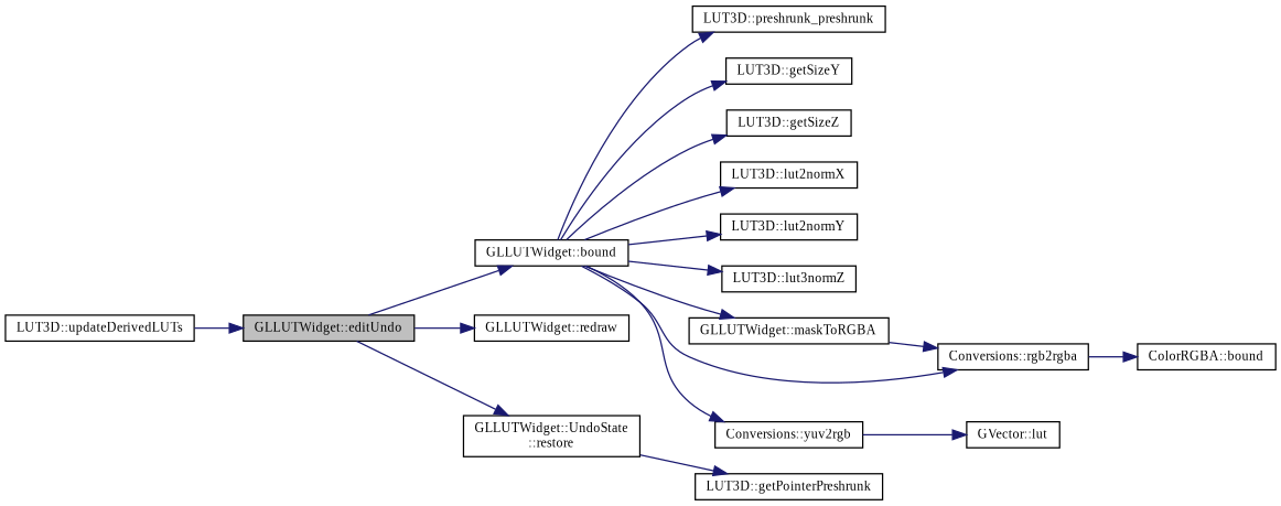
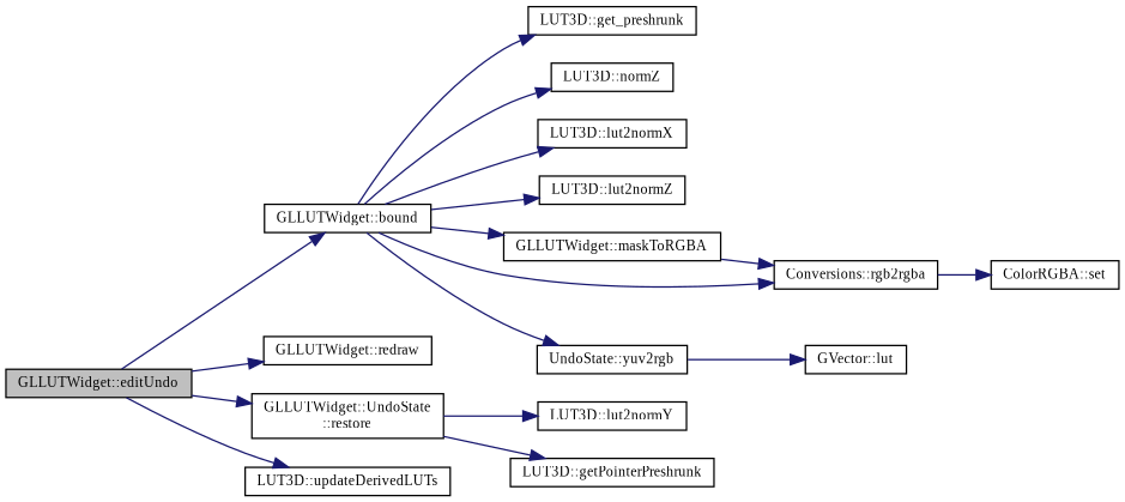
  digraph {
    fontname="Liberation Serif"
    rankdir=LR
    node [color=black fillcolor=white fontname="Liberation Serif" fontsize=10 shape=record style=filled]
    edge [color=midnightblue fontname="Liberation Serif" fontsize=10 labelfontname=Helvetica labelfontsize=10 style=solid]
    n1 [fillcolor=grey75 fontcolor=black height=0.2 label="GLLUTWidget::editUndo" width=0.4]
    n2 [height=0.2 label="GLLUTWidget::bound" width=0.4]
    n3 [height=0.2 label="GLLUTWidget::redraw" width=0.4]
    n4 [height=0.2 label="GLLUTWidget::UndoState\l::restore" width=0.4]
    n5 [height=0.2 label="LUT3D::updateDerivedLUTs" width=0.4]
-   n6 [height=0.2 label="LUT3D::preshrunk_preshrunk" width=0.4]
-   n7 [height=0.2 label="LUT3D::getSizeY" width=0.4]
-   n8 [height=0.2 label="LUT3D::getSizeZ" width=0.4]
+   n6 [height=0.2 label="LUT3D::get_preshrunk" width=0.4]
+   n8 [height=0.2 label="LUT3D::normZ" width=0.4]
    n9 [height=0.2 label="LUT3D::lut2normX" width=0.4]
    n10 [height=0.2 label="LUT3D::lut2normY" width=0.4]
-   n11 [height=0.2 label="LUT3D::lut3normZ" width=0.4]
+   n11 [height=0.2 label="LUT3D::lut2normZ" width=0.4]
    n12 [height=0.2 label="GLLUTWidget::maskToRGBA" width=0.4]
    n13 [height=0.2 label="Conversions::rgb2rgba" width=0.4]
-   n14 [height=0.2 label="Conversions::yuv2rgb" width=0.4]
+   n14 [height=0.2 label="UndoState::yuv2rgb" width=0.4]
    n15 [height=0.2 label="LUT3D::getPointerPreshrunk" width=0.4]
-   n16 [height=0.2 label="ColorRGBA::bound" width=0.4]
+   n16 [height=0.2 label="ColorRGBA::set" width=0.4]
    n17 [height=0.2 label="GVector::lut" width=0.4]
    n1 -> n2
    n1 -> n3
    n1 -> n4
-   n5 -> n1
+   n1 -> n5
    n2 -> n6
-   n2 -> n7
    n2 -> n8
    n2 -> n9
-   n2 -> n10
+   n4 -> n10
    n2 -> n11
    n2 -> n12
    n2 -> n13
    n2 -> n14
    n4 -> n15
    n12 -> n13
    n13 -> n16
    n14 -> n17
  }
